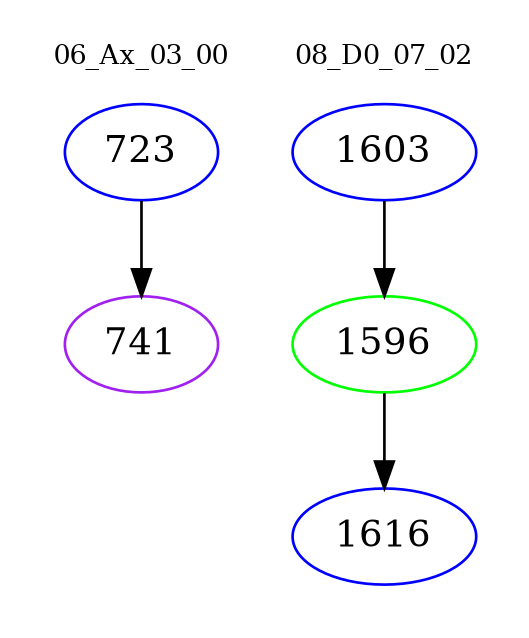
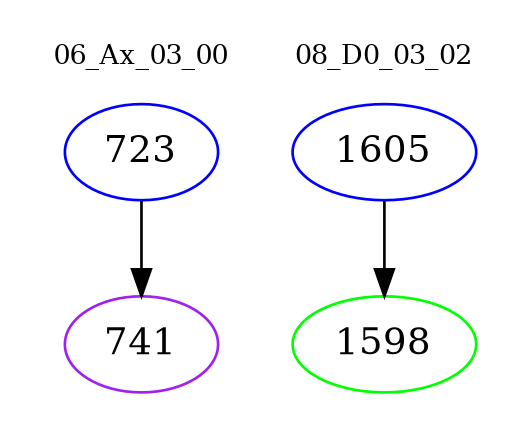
  digraph {
    node [color=blue]
    edge [color=black]
    n1 [label=723]
    n2 [color=purple label=741]
-   n3 [label=1603]
-   n4 [color=green label=1596]
-   n5 [label=1616]
+   n3 [label=1605]
+   n4 [color=green label=1598]
    subgraph cluster_1 {
      color=white
      fontsize=10
      label="06_Ax_03_00"
      n1
      n2
    }
    subgraph cluster_2 {
      color=white
      fontsize=10
-     label="08_D0_07_02"
+     label="08_D0_03_02"
      n3
      n4
-     n5
    }
    n1 -> n2
    n3 -> n4
-   n4 -> n5
  }
